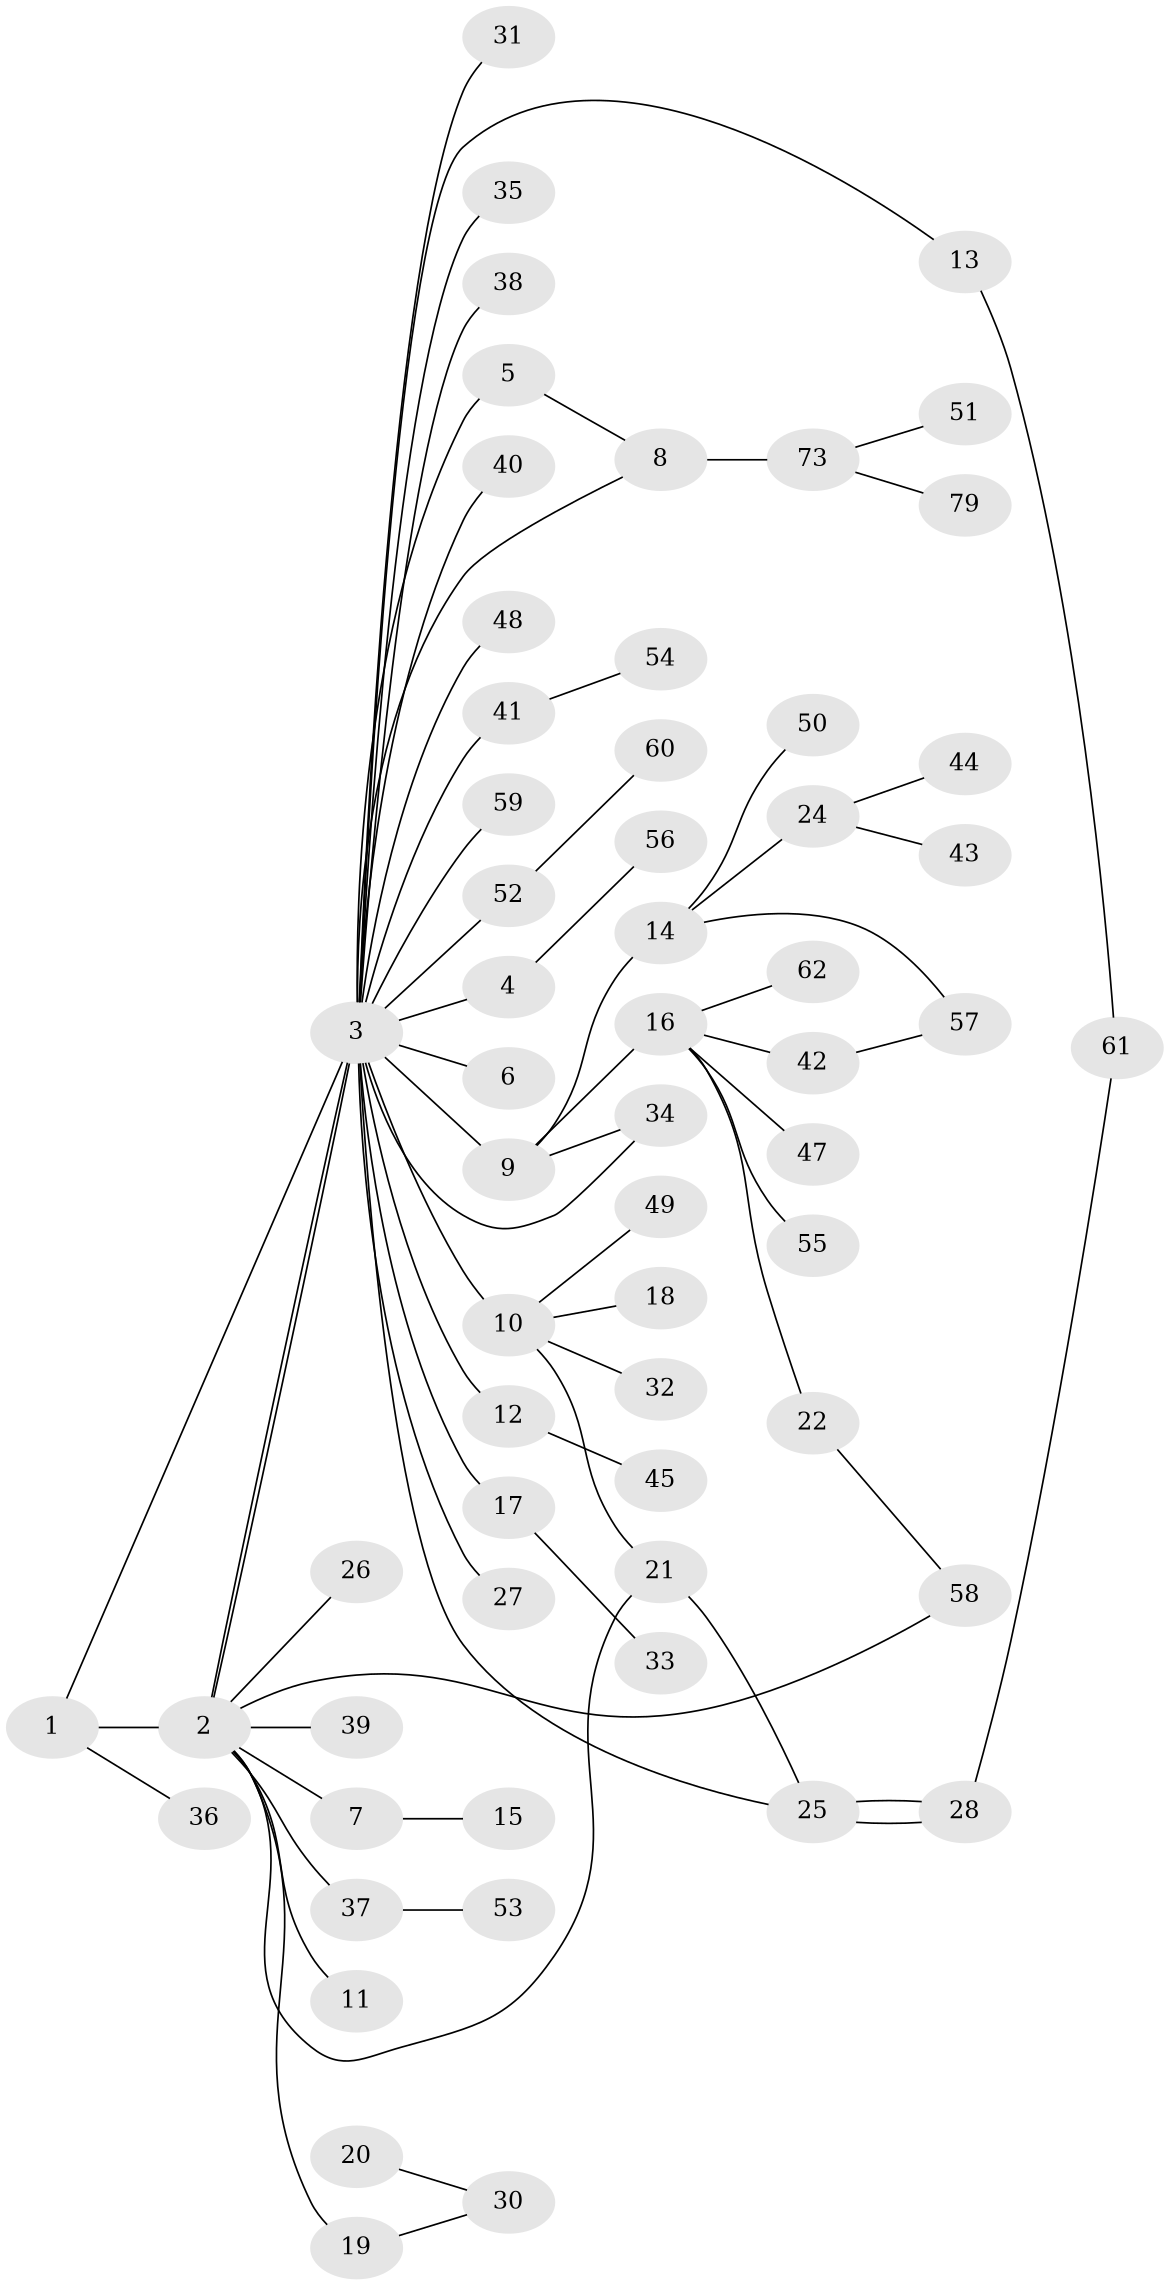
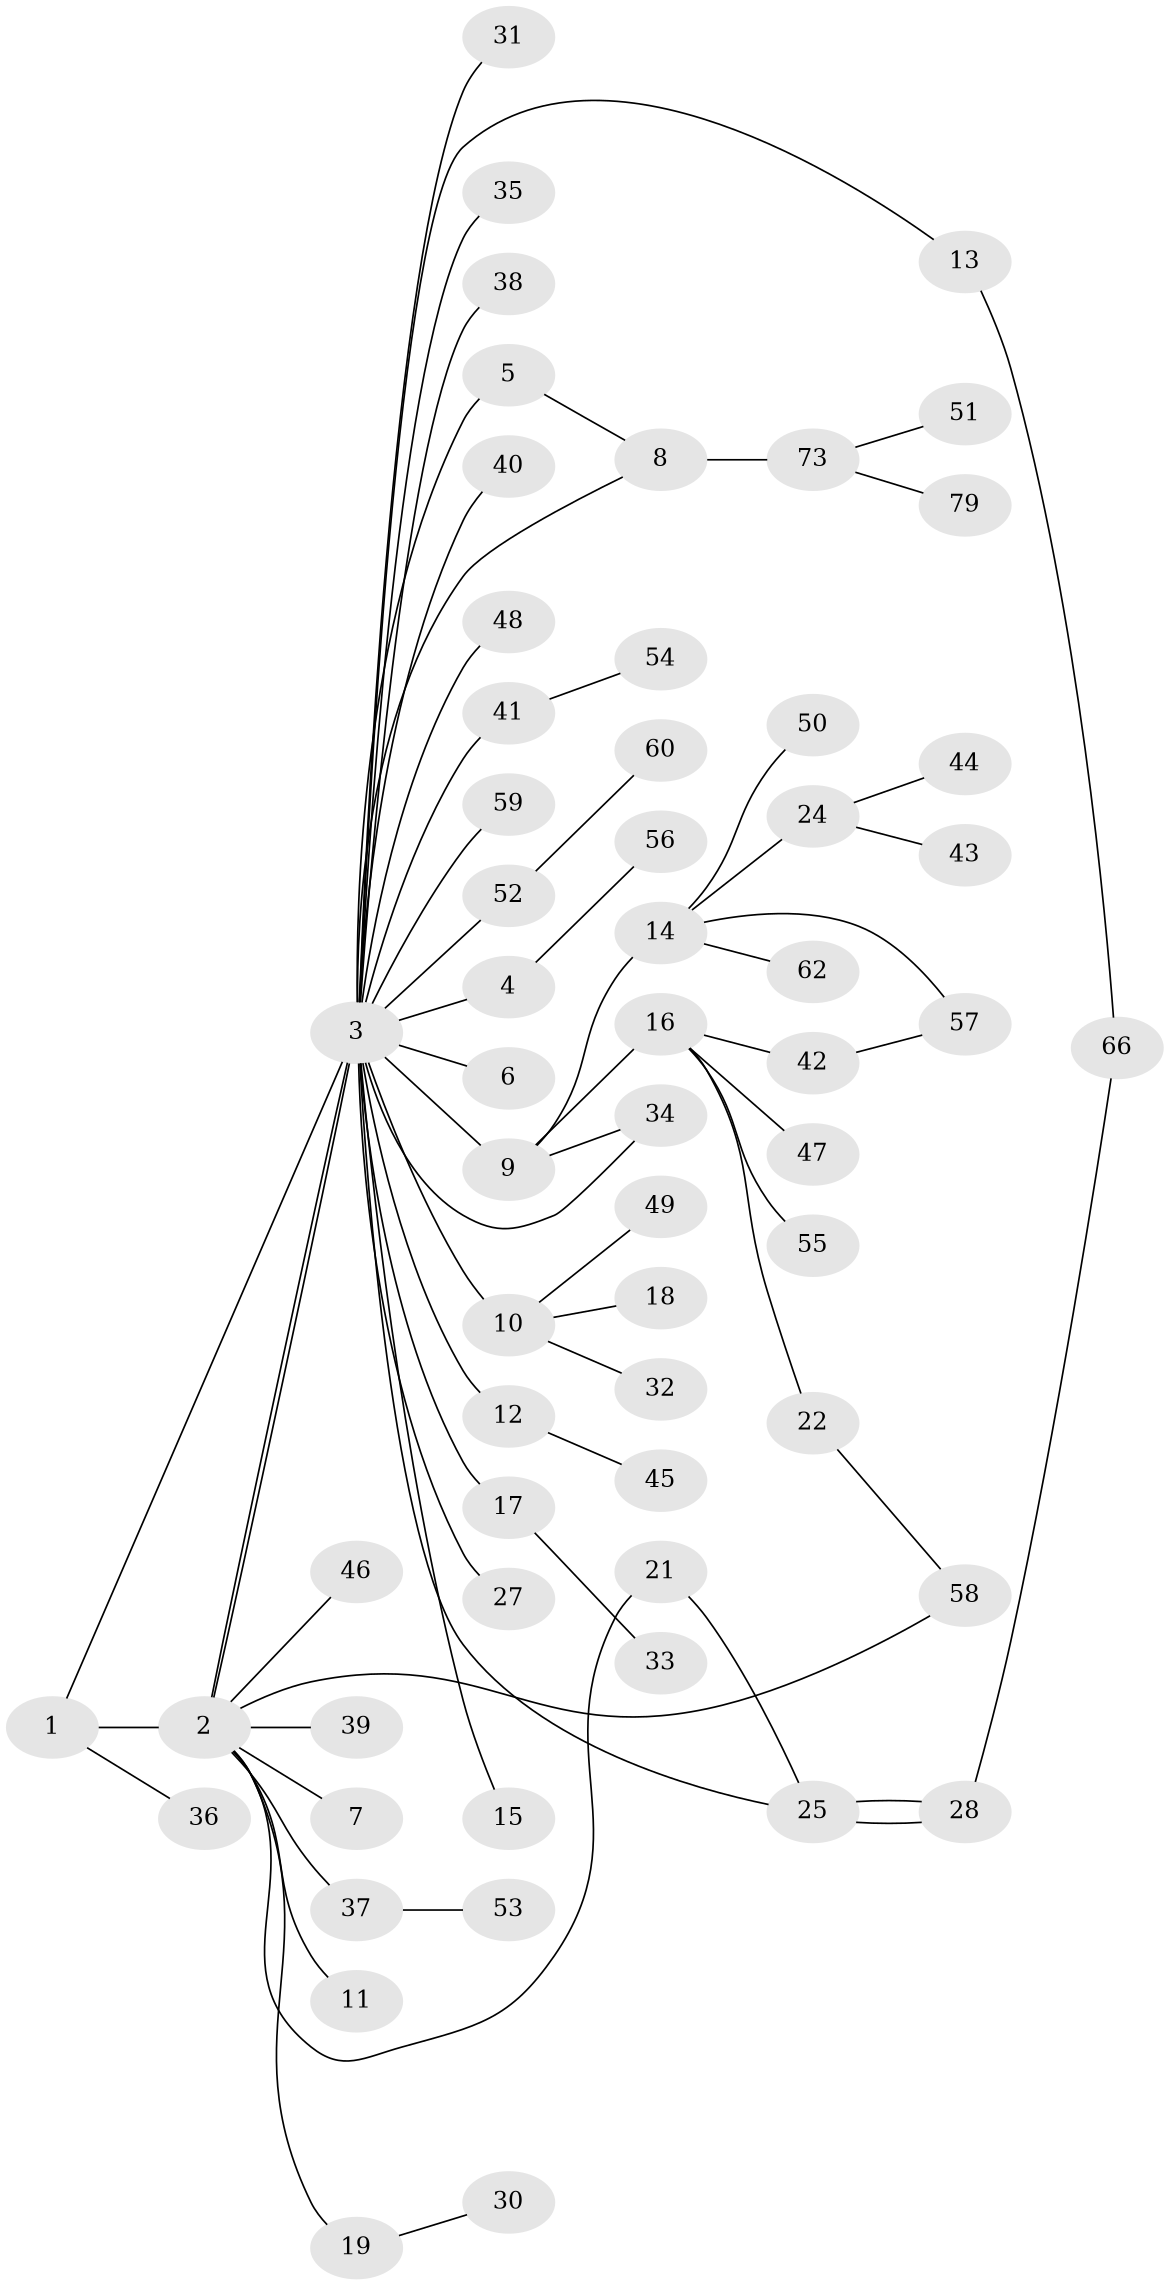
  graph {
    rankdir=LR
    node [color=gray90 style=filled]
    1
    2
    3
    36
    7
    11
    19
    21
-   26
+   26 [label=46]
    37
    39
    58
    4
    5
    6
    8
    9
    10
    12
    13
    15
    17
    25
    27
    31
    34
    35
    38
    40
    41
    48
    52
    59
    30
    53
    56
    n37 [label=73]
    14
    16
    18
    32
    49
    45
-   61
+   61 [label=66]
    33
    28
    54
    60
    n49 [label=79]
    51
    24
    50
    57
    22
    42
    47
    55
    62
    43
    44
-   20
    1 -- 2
    1 -- 3
    1 -- 36
    2 -- 3
    2 -- 3
    2 -- 7
    2 -- 11
    2 -- 19
    2 -- 21
    2 -- 26
    2 -- 37
    2 -- 39
    2 -- 58
    3 -- 4
    3 -- 5
    3 -- 6
    3 -- 8
    3 -- 9
    3 -- 10
    3 -- 12
    3 -- 13
-   7 -- 15
+   3 -- 15
    3 -- 17
    3 -- 25
    3 -- 27
    3 -- 31
    3 -- 34
    3 -- 35
    3 -- 38
    3 -- 40
    3 -- 41
    3 -- 48
    3 -- 52
    3 -- 59
    19 -- 30
    21 -- 25
    37 -- 53
    4 -- 56
    5 -- 8
    8 -- n37
    9 -- 34
    9 -- 14
    9 -- 16
-   10 -- 21
    10 -- 18
    10 -- 32
    10 -- 49
    12 -- 45
    13 -- 61
    17 -- 33
    25 -- 28
    25 -- 28
    41 -- 54
    52 -- 60
    n37 -- n49
    n37 -- 51
    14 -- 24
    14 -- 50
    14 -- 57
    16 -- 22
    16 -- 42
    16 -- 47
    16 -- 55
-   16 -- 62
+   14 -- 62
    28 -- 61
    24 -- 43
    24 -- 44
    22 -- 58
    42 -- 57
-   20 -- 30
  }
